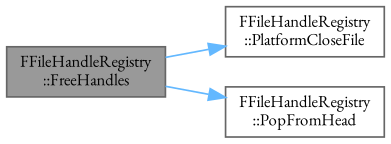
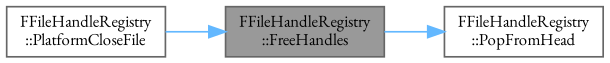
  digraph {
    fontname="EB Garamond"
    rankdir=LR
    node [color=grey40 fillcolor=white fontname="EB Garamond" fontsize=10 shape=box style=filled]
    edge [color=steelblue1 fontname="EB Garamond" fontsize=10 labelfontname=Helvetica labelfontsize=10 style=solid]
    n1 [color=gray40 fillcolor=grey60 fontcolor=black height=0.2 label="FFileHandleRegistry\l::FreeHandles" width=0.4]
    n2 [height=0.2 label="FFileHandleRegistry\l::PlatformCloseFile" width=0.4]
    n3 [height=0.2 label="FFileHandleRegistry\l::PopFromHead" width=0.4]
-   n1 -> n2
+   n2 -> n1
    n1 -> n3
  }
